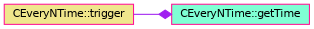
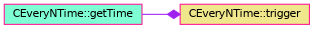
  digraph {
    rankdir=LR
    node [color=deeppink fontname=Helvetica fontsize=10 shape=box style=filled]
    n1 [fillcolor=khaki fontcolor=black height=0.2 label="CEveryNTime::trigger" width=0.4]
    n2 [fillcolor=aquamarine height=0.2 label="CEveryNTime::getTime" width=0.4]
-   n1 -> n2 [color=purple fontname=Helvetica fontsize=10 labelfontname=Helvetica labelfontsize=10 style=solid arrowhead=diamond]
+   n2 -> n1 [color=purple fontname=Helvetica fontsize=10 labelfontname=Helvetica labelfontsize=10 style=solid arrowhead=diamond]
  }
